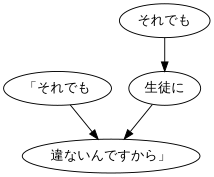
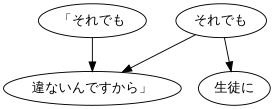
  digraph {
    n1 [label="「それでも"]
    n2 [label="違ないんですから」"]
    n3 [label="それでも"]
    n4 [label="生徒に"]
    n1 -> n2
    n3 -> n4
-   n4 -> n2
+   n3 -> n2
  }
